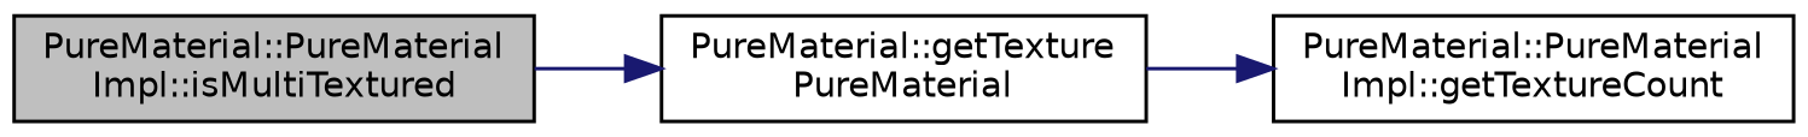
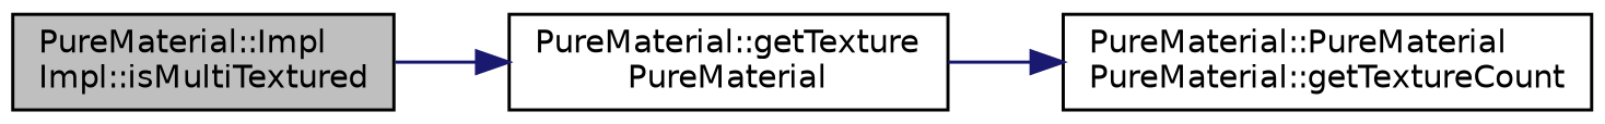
  digraph {
    rankdir=LR
    node [color=black fillcolor=white fontname=Helvetica fontsize=10 shape=record style=filled]
    edge [color=midnightblue fontname=Helvetica fontsize=10 labelfontname=Helvetica labelfontsize=10 style=solid]
-   n1 [fillcolor=grey75 fontcolor=black height=0.2 label="PureMaterial::PureMaterial\lImpl::isMultiTextured" width=0.4]
+   n1 [fillcolor=grey75 fontcolor=black height=0.2 label="PureMaterial::Impl\lImpl::isMultiTextured" width=0.4]
    n2 [height=0.2 label="PureMaterial::getTexture\lPureMaterial" width=0.4]
-   n3 [height=0.2 label="PureMaterial::PureMaterial\lImpl::getTextureCount" width=0.4]
+   n3 [height=0.2 label="PureMaterial::PureMaterial\lPureMaterial::getTextureCount" width=0.4]
    n1 -> n2
    n2 -> n3
  }
